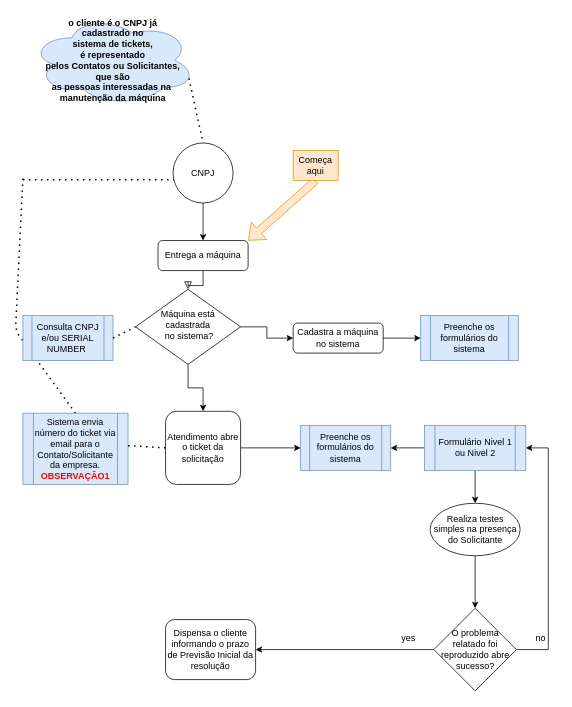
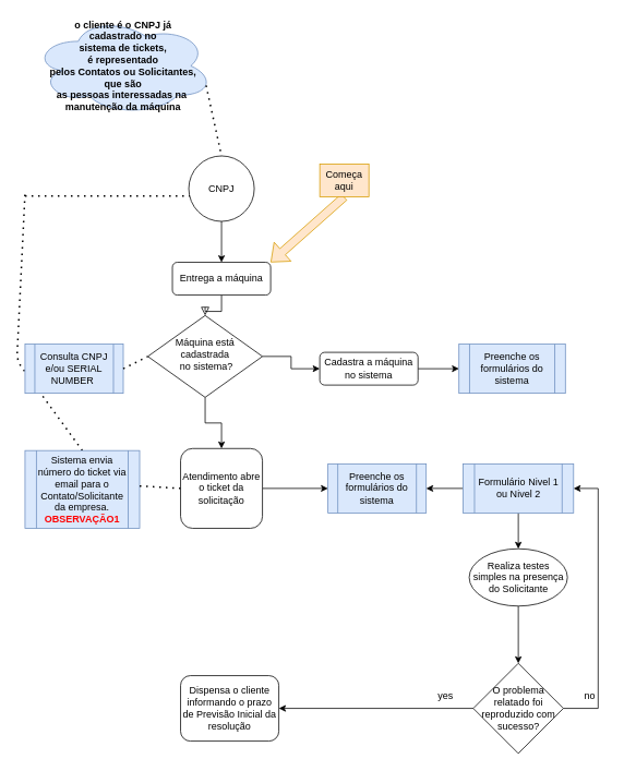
  <mxCell id="0" />
  <mxCell id="1" parent="0" />
  <mxCell id="2" value="" style="endArrow=none;dashed=1;html=1;dashPattern=1 3;strokeWidth=2;exitX=0.5;exitY=0;exitDx=0;exitDy=0;" parent="1" source="17" edge="1"><mxGeometry width="50" height="50" relative="1" as="geometry"><mxPoint x="110" y="560" as="sourcePoint" /><mxPoint x="30" y="236" as="targetPoint" /><Array as="points"><mxPoint x="20" y="440" /></Array></mxGeometry></mxCell>
  <mxCell id="3" value="" style="rounded=0;html=1;jettySize=auto;orthogonalLoop=1;fontSize=11;endArrow=block;endFill=0;endSize=8;strokeWidth=1;shadow=0;labelBackgroundColor=none;edgeStyle=orthogonalEdgeStyle;" parent="1" source="4" target="7" edge="1"><mxGeometry relative="1" as="geometry" /></mxCell>
  <mxCell id="4" value="Entrega a máquina" style="rounded=1;whiteSpace=wrap;html=1;fontSize=12;glass=0;strokeWidth=1;shadow=0;" parent="1" vertex="1"><mxGeometry x="210" y="320" width="120" height="40" as="geometry" /></mxCell>
  <mxCell id="5" value="" style="edgeStyle=orthogonalEdgeStyle;rounded=0;orthogonalLoop=1;jettySize=auto;html=1;" edge="1" parent="1" source="7" target="32"><mxGeometry relative="1" as="geometry" /></mxCell>
  <mxCell id="6" style="edgeStyle=orthogonalEdgeStyle;rounded=0;orthogonalLoop=1;jettySize=auto;html=1;exitX=1;exitY=0.5;exitDx=0;exitDy=0;entryX=0;entryY=0.5;entryDx=0;entryDy=0;" edge="1" parent="1" source="7" target="9"><mxGeometry relative="1" as="geometry" /></mxCell>
  <mxCell id="7" value="Máquina está cadastrada&lt;br&gt;&amp;nbsp;no sistema?" style="rhombus;whiteSpace=wrap;html=1;shadow=0;fontFamily=Helvetica;fontSize=12;align=center;strokeWidth=1;spacing=6;spacingTop=-4;" parent="1" vertex="1"><mxGeometry x="180" y="385" width="140" height="100" as="geometry" /></mxCell>
  <mxCell id="8" style="edgeStyle=orthogonalEdgeStyle;rounded=0;orthogonalLoop=1;jettySize=auto;html=1;entryX=0;entryY=0.5;entryDx=0;entryDy=0;" parent="1" source="9" target="15" edge="1"><mxGeometry relative="1" as="geometry" /></mxCell>
  <mxCell id="9" value="Cadastra a máquina no sistema" style="rounded=1;whiteSpace=wrap;html=1;fontSize=12;glass=0;strokeWidth=1;shadow=0;" parent="1" vertex="1"><mxGeometry x="390" y="430" width="120" height="40" as="geometry" /></mxCell>
  <mxCell id="10" style="edgeStyle=orthogonalEdgeStyle;rounded=0;orthogonalLoop=1;jettySize=auto;html=1;exitX=1;exitY=0.5;exitDx=0;exitDy=0;" parent="1" source="32" target="16" edge="1"><mxGeometry relative="1" as="geometry"><mxPoint x="325" y="597.5" as="sourcePoint" /></mxGeometry></mxCell>
  <mxCell id="11" value="Dispensa o cliente informando o prazo de Previsão Inicial da resolução" style="rounded=1;whiteSpace=wrap;html=1;fontSize=12;glass=0;strokeWidth=1;shadow=0;" parent="1" vertex="1"><mxGeometry x="220" y="825" width="120" height="80" as="geometry" /></mxCell>
  <mxCell id="12" value="" style="edgeStyle=orthogonalEdgeStyle;rounded=0;orthogonalLoop=1;jettySize=auto;html=1;exitX=0.5;exitY=1;exitDx=0;exitDy=0;" parent="1" source="13" target="4" edge="1"><mxGeometry relative="1" as="geometry"><mxPoint x="270" y="280" as="sourcePoint" /></mxGeometry></mxCell>
  <mxCell id="13" value="CNPJ" style="ellipse;whiteSpace=wrap;html=1;aspect=fixed;" parent="1" vertex="1"><mxGeometry x="230" y="190" width="80" height="80" as="geometry" /></mxCell>
  <mxCell id="14" value="Consulta CNPJ e/ou SERIAL NUMBER&amp;nbsp;" style="shape=process;whiteSpace=wrap;html=1;backgroundOutline=1;fillColor=#dae8fc;strokeColor=#6c8ebf;" parent="1" vertex="1"><mxGeometry x="30" y="420" width="120" height="60" as="geometry" /></mxCell>
  <mxCell id="15" value="Preenche os formulários do sistema" style="shape=process;whiteSpace=wrap;html=1;backgroundOutline=1;fillColor=#dae8fc;strokeColor=#6c8ebf;" parent="1" vertex="1"><mxGeometry x="560" y="420" width="130" height="60" as="geometry" /></mxCell>
  <mxCell id="16" value="Preenche os formulários do sistema" style="shape=process;whiteSpace=wrap;html=1;backgroundOutline=1;fillColor=#dae8fc;strokeColor=#6c8ebf;" parent="1" vertex="1"><mxGeometry x="400" y="566.25" width="120" height="60" as="geometry" /></mxCell>
  <mxCell id="17" value="Sistema envia número do ticket via email para o Contato/Solicitante&lt;br&gt;da empresa. &lt;b&gt;&lt;font color=&quot;#ff0000&quot;&gt;OBSERVAÇÃO1&lt;/font&gt;&lt;/b&gt;" style="shape=process;whiteSpace=wrap;html=1;backgroundOutline=1;fillColor=#dae8fc;strokeColor=#6c8ebf;" parent="1" vertex="1"><mxGeometry x="30" y="550" width="140" height="95" as="geometry" /></mxCell>
  <mxCell id="18" value="" style="endArrow=none;dashed=1;html=1;dashPattern=1 3;strokeWidth=2;entryX=0.013;entryY=0.613;entryDx=0;entryDy=0;entryPerimeter=0;" parent="1" target="13" edge="1"><mxGeometry width="50" height="50" relative="1" as="geometry"><mxPoint x="30" y="239" as="sourcePoint" /><mxPoint x="120" y="246" as="targetPoint" /></mxGeometry></mxCell>
  <mxCell id="19" value="&lt;b&gt;o cliente é o CNPJ já &lt;br&gt;cadastrado no &lt;br&gt;sistema de tickets, &lt;br&gt;é representado&lt;br&gt;pelos Contatos ou Solicitantes,&lt;br&gt;&amp;nbsp;que são&amp;nbsp;&lt;br&gt;as pessoas interessadas na&amp;nbsp;&lt;br&gt;manutenção da máquina&lt;/b&gt;" style="ellipse;shape=cloud;whiteSpace=wrap;html=1;fillColor=#dae8fc;strokeColor=#6c8ebf;" parent="1" vertex="1"><mxGeometry x="40" y="20" width="220" height="120" as="geometry" /></mxCell>
  <mxCell id="20" value="" style="endArrow=none;dashed=1;html=1;dashPattern=1 3;strokeWidth=2;entryX=0.5;entryY=0;entryDx=0;entryDy=0;exitX=0.96;exitY=0.7;exitDx=0;exitDy=0;exitPerimeter=0;" parent="1" source="19" target="13" edge="1"><mxGeometry width="50" height="50" relative="1" as="geometry"><mxPoint x="120" y="250" as="sourcePoint" /><mxPoint x="242" y="252" as="targetPoint" /></mxGeometry></mxCell>
  <mxCell id="21" style="edgeStyle=orthogonalEdgeStyle;rounded=0;orthogonalLoop=1;jettySize=auto;html=1;entryX=1;entryY=0.5;entryDx=0;entryDy=0;" edge="1" parent="1" source="23" target="16"><mxGeometry relative="1" as="geometry" /></mxCell>
  <mxCell id="22" style="edgeStyle=orthogonalEdgeStyle;rounded=0;orthogonalLoop=1;jettySize=auto;html=1;" edge="1" parent="1" source="23" target="25"><mxGeometry relative="1" as="geometry" /></mxCell>
  <mxCell id="23" value="Formulário Nivel 1 ou Nivel 2" style="shape=process;whiteSpace=wrap;html=1;backgroundOutline=1;fillColor=#dae8fc;strokeColor=#6c8ebf;" vertex="1" parent="1"><mxGeometry x="565" y="566.25" width="135" height="60" as="geometry" /></mxCell>
  <mxCell id="24" style="edgeStyle=orthogonalEdgeStyle;rounded=0;orthogonalLoop=1;jettySize=auto;html=1;entryX=0.5;entryY=0;entryDx=0;entryDy=0;" edge="1" parent="1" source="25" target="28"><mxGeometry relative="1" as="geometry"><mxPoint x="630" y="780" as="targetPoint" /></mxGeometry></mxCell>
  <mxCell id="25" value="Realiza testes simples na presença do Solicitante" style="ellipse;whiteSpace=wrap;html=1;" vertex="1" parent="1"><mxGeometry x="572.5" y="670" width="120" height="70" as="geometry" /></mxCell>
  <mxCell id="26" style="edgeStyle=orthogonalEdgeStyle;rounded=0;orthogonalLoop=1;jettySize=auto;html=1;exitX=1;exitY=0.5;exitDx=0;exitDy=0;entryX=1;entryY=0.5;entryDx=0;entryDy=0;" edge="1" parent="1" source="28" target="23"><mxGeometry relative="1" as="geometry"><Array as="points"><mxPoint x="730" y="865" /><mxPoint x="730" y="596" /></Array></mxGeometry></mxCell>
  <mxCell id="27" style="edgeStyle=orthogonalEdgeStyle;rounded=0;orthogonalLoop=1;jettySize=auto;html=1;" edge="1" parent="1" source="28" target="11"><mxGeometry relative="1" as="geometry" /></mxCell>
- <mxCell id="28" value="O problema relatado foi reproduzido abre sucesso?" style="rhombus;whiteSpace=wrap;html=1;" vertex="1" parent="1"><mxGeometry x="577.5" y="810" width="110" height="110" as="geometry" /></mxCell>
+ <mxCell id="28" value="O problema relatado foi reproduzido com sucesso?" style="rhombus;whiteSpace=wrap;html=1;" vertex="1" parent="1"><mxGeometry x="577.5" y="810" width="110" height="110" as="geometry" /></mxCell>
  <mxCell id="29" value="no&lt;span style=&quot;color: rgba(0 , 0 , 0 , 0) ; font-family: monospace ; font-size: 0px&quot;&gt;%3CmxGraphModel%3E%3Croot%3E%3CmxCell%20id%3D%220%22%2F%3E%3CmxCell%20id%3D%221%22%20parent%3D%220%22%2F%3E%3CmxCell%20id%3D%222%22%20value%3D%22Preenche%20os%20formul%C3%A1rios%20do%20sistema%22%20style%3D%22shape%3Dprocess%3BwhiteSpace%3Dwrap%3Bhtml%3D1%3BbackgroundOutline%3D1%3BfillColor%3D%23dae8fc%3BstrokeColor%3D%236c8ebf%3B%22%20vertex%3D%221%22%20parent%3D%221%22%3E%3CmxGeometry%20x%3D%22350%22%20y%3D%22327.5%22%20width%3D%22120%22%20height%3D%2260%22%20as%3D%22geometry%22%2F%3E%3C%2FmxCell%3E%3C%2Froot%3E%3C%2FmxGraphModel%3E&lt;/span&gt;" style="text;html=1;strokeColor=none;fillColor=none;align=center;verticalAlign=middle;whiteSpace=wrap;rounded=0;" vertex="1" parent="1"><mxGeometry x="700" y="840" width="40" height="20" as="geometry" /></mxCell>
  <mxCell id="30" value="yes" style="text;html=1;strokeColor=none;fillColor=none;align=center;verticalAlign=middle;whiteSpace=wrap;rounded=0;" vertex="1" parent="1"><mxGeometry x="524" y="840" width="40" height="20" as="geometry" /></mxCell>
  <mxCell id="31" value="" style="endArrow=none;dashed=1;html=1;dashPattern=1 3;strokeWidth=2;exitX=1;exitY=0.5;exitDx=0;exitDy=0;entryX=0;entryY=0.5;entryDx=0;entryDy=0;" edge="1" parent="1" source="14" target="7"><mxGeometry width="50" height="50" relative="1" as="geometry"><mxPoint x="170" y="510" as="sourcePoint" /><mxPoint x="220" y="460" as="targetPoint" /></mxGeometry></mxCell>
  <mxCell id="32" value="Atendimento abre o ticket da solicitação" style="rounded=1;whiteSpace=wrap;html=1;" vertex="1" parent="1"><mxGeometry x="220" y="547.5" width="100" height="97.5" as="geometry" /></mxCell>
  <mxCell id="33" value="" style="endArrow=none;dashed=1;html=1;dashPattern=1 3;strokeWidth=2;exitX=1;exitY=0.5;exitDx=0;exitDy=0;entryX=0;entryY=0.5;entryDx=0;entryDy=0;" edge="1" parent="1" target="32"><mxGeometry width="50" height="50" relative="1" as="geometry"><mxPoint x="170" y="593.25" as="sourcePoint" /><mxPoint x="220" y="593.25" as="targetPoint" /></mxGeometry></mxCell>
  <mxCell id="34" value="" style="shape=flexArrow;endArrow=classic;html=1;exitX=0.5;exitY=1;exitDx=0;exitDy=0;entryX=1;entryY=0;entryDx=0;entryDy=0;fillColor=#ffe6cc;strokeColor=#d79b00;" edge="1" parent="1" source="35" target="4"><mxGeometry width="50" height="50" relative="1" as="geometry"><mxPoint x="400" y="250" as="sourcePoint" /><mxPoint x="360" y="290" as="targetPoint" /></mxGeometry></mxCell>
  <mxCell id="35" value="Começa aqui" style="text;html=1;strokeColor=#d79b00;fillColor=#ffe6cc;align=center;verticalAlign=middle;whiteSpace=wrap;rounded=0;" vertex="1" parent="1"><mxGeometry x="390" y="200" width="60" height="40" as="geometry" /></mxCell>
